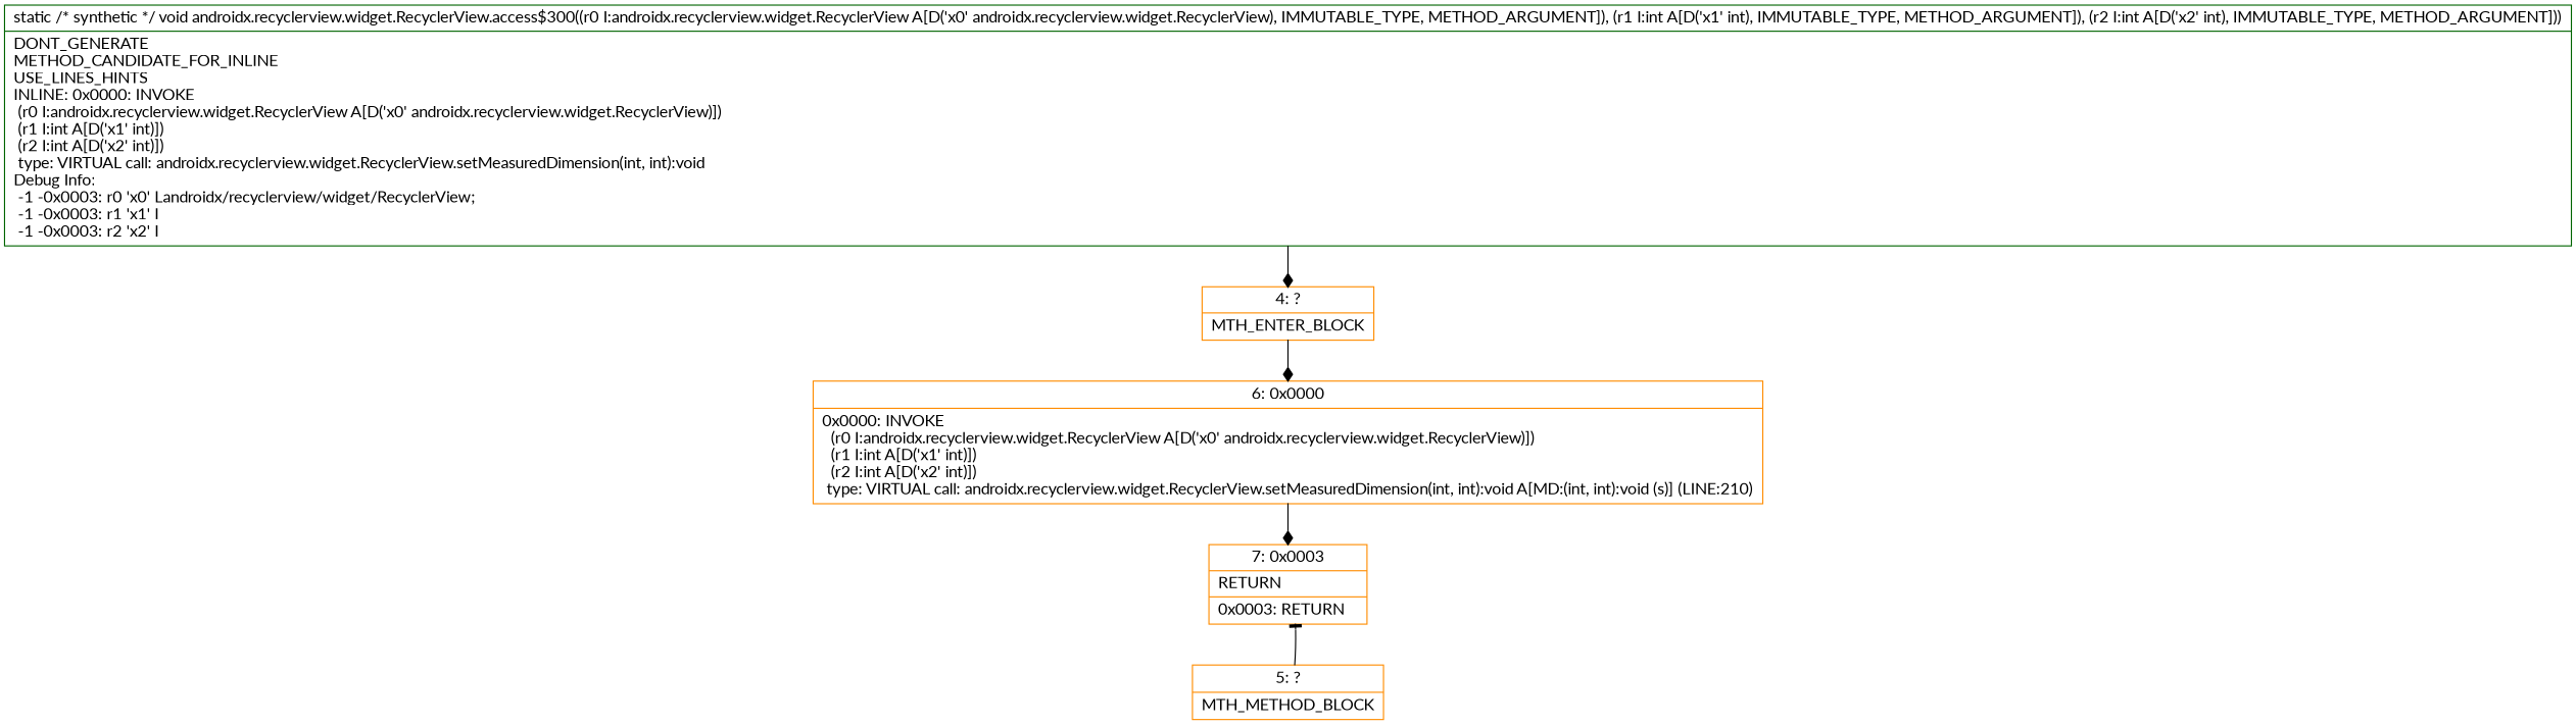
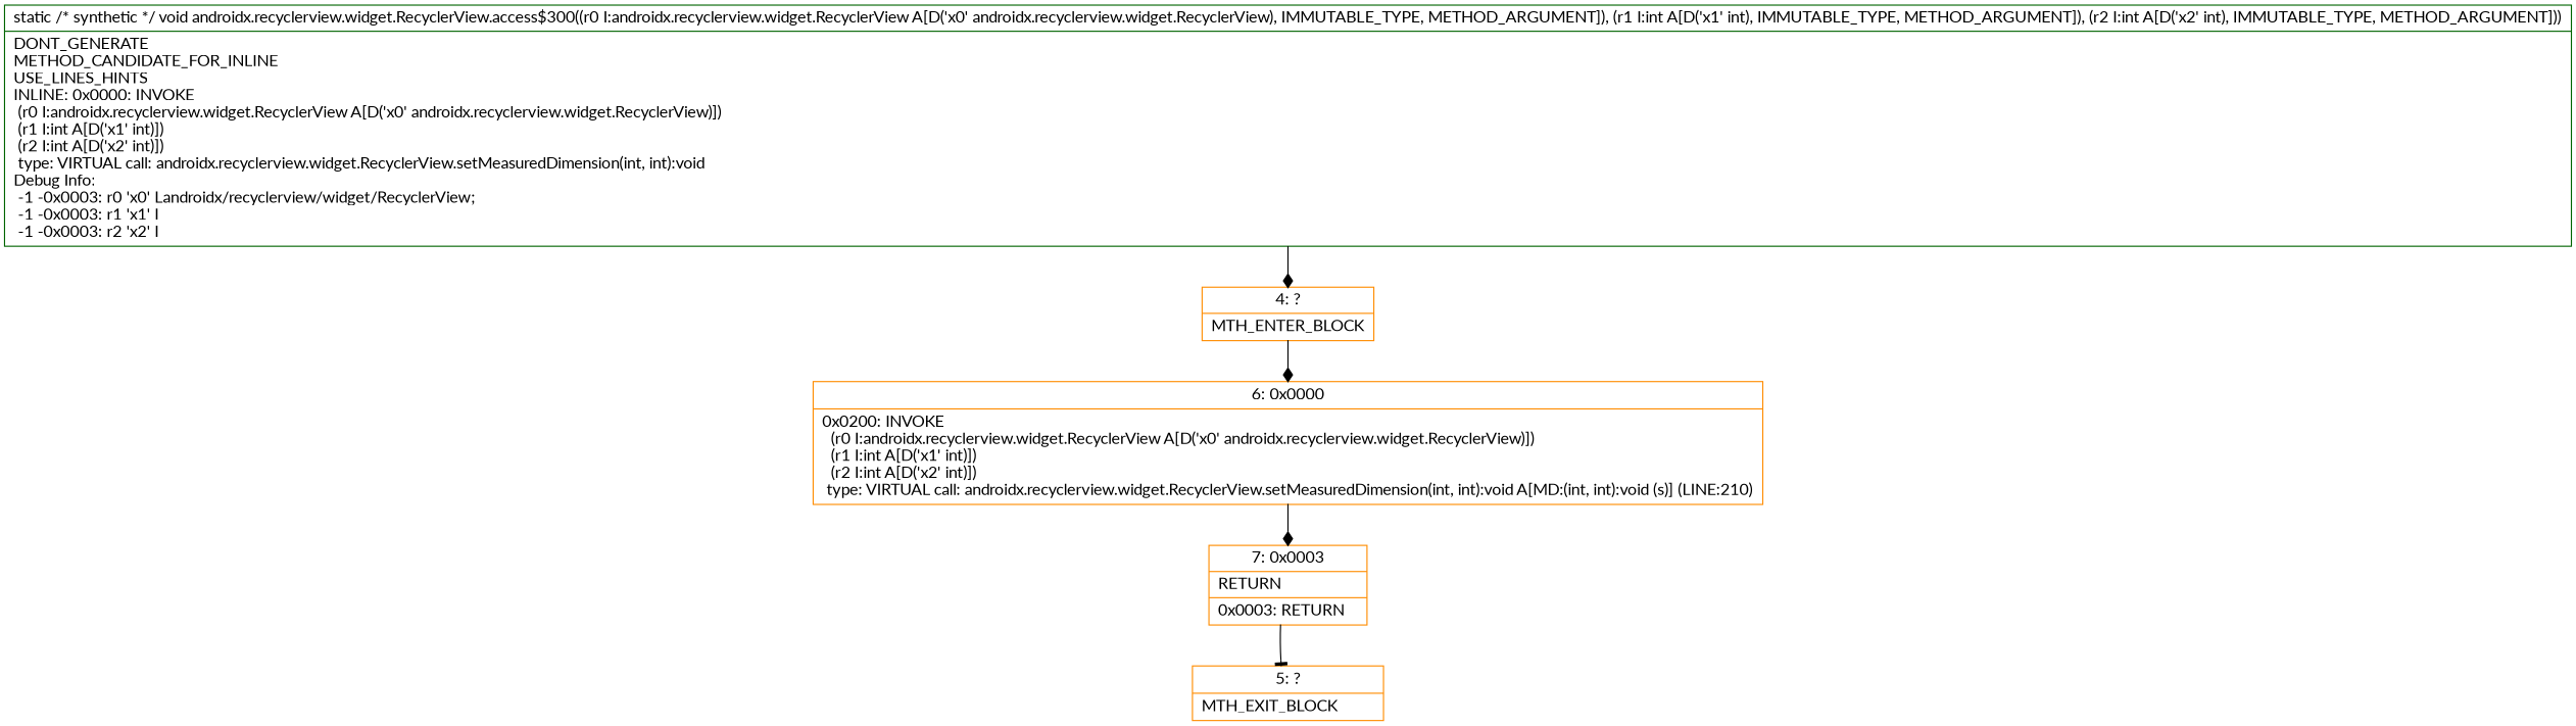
  digraph {
    fontname=Lato
    node [color=darkorange fontname=Lato shape=record]
    edge [arrowhead=diamond fontname=Lato]
    n1 [label="{4\:\ ?|MTH_ENTER_BLOCK\l}"]
-   n2 [label="{6\:\ 0x0000|0x0000: INVOKE  \l  (r0 I:androidx.recyclerview.widget.RecyclerView A[D('x0' androidx.recyclerview.widget.RecyclerView)])\l  (r1 I:int A[D('x1' int)])\l  (r2 I:int A[D('x2' int)])\l type: VIRTUAL call: androidx.recyclerview.widget.RecyclerView.setMeasuredDimension(int, int):void A[MD:(int, int):void (s)] (LINE:210)\l}"]
+   n2 [label="{6\:\ 0x0000|0x0200: INVOKE  \l  (r0 I:androidx.recyclerview.widget.RecyclerView A[D('x0' androidx.recyclerview.widget.RecyclerView)])\l  (r1 I:int A[D('x1' int)])\l  (r2 I:int A[D('x2' int)])\l type: VIRTUAL call: androidx.recyclerview.widget.RecyclerView.setMeasuredDimension(int, int):void A[MD:(int, int):void (s)] (LINE:210)\l}"]
    n3 [label="{7\:\ 0x0003|RETURN\l|0x0003: RETURN   \l}"]
-   n4 [label="{5\:\ ?|MTH_METHOD_BLOCK\l}"]
+   n4 [label="{5\:\ ?|MTH_EXIT_BLOCK\l}"]
    n5 [color=darkgreen label="{static \/* synthetic *\/ void androidx.recyclerview.widget.RecyclerView.access$300((r0 I:androidx.recyclerview.widget.RecyclerView A[D('x0' androidx.recyclerview.widget.RecyclerView), IMMUTABLE_TYPE, METHOD_ARGUMENT]), (r1 I:int A[D('x1' int), IMMUTABLE_TYPE, METHOD_ARGUMENT]), (r2 I:int A[D('x2' int), IMMUTABLE_TYPE, METHOD_ARGUMENT]))  | DONT_GENERATE\lMETHOD_CANDIDATE_FOR_INLINE\lUSE_LINES_HINTS\lINLINE: 0x0000: INVOKE  \l  (r0 I:androidx.recyclerview.widget.RecyclerView A[D('x0' androidx.recyclerview.widget.RecyclerView)])\l  (r1 I:int A[D('x1' int)])\l  (r2 I:int A[D('x2' int)])\l type: VIRTUAL call: androidx.recyclerview.widget.RecyclerView.setMeasuredDimension(int, int):void\lDebug Info:\l  \-1 \-0x0003: r0 'x0' Landroidx\/recyclerview\/widget\/RecyclerView;\l  \-1 \-0x0003: r1 'x1' I\l  \-1 \-0x0003: r2 'x2' I\l}"]
    n1 -> n2
    n2 -> n3
-   n4 -> n3 [arrowhead=tee]
+   n3 -> n4 [arrowhead=tee]
    n5 -> n1
  }
